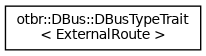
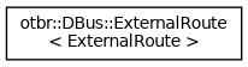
  digraph {
    rankdir=TB
-   n1 [color=black fillcolor=white fontname=Helvetica fontsize=10 height=0.2 label="otbr::DBus::DBusTypeTrait\l\< ExternalRoute \>" shape=record style=filled width=0.4]
+   n1 [color=black fillcolor=white fontname=Helvetica fontsize=10 height=0.2 label="otbr::DBus::ExternalRoute\l\< ExternalRoute \>" shape=record style=filled width=0.4]
  }
